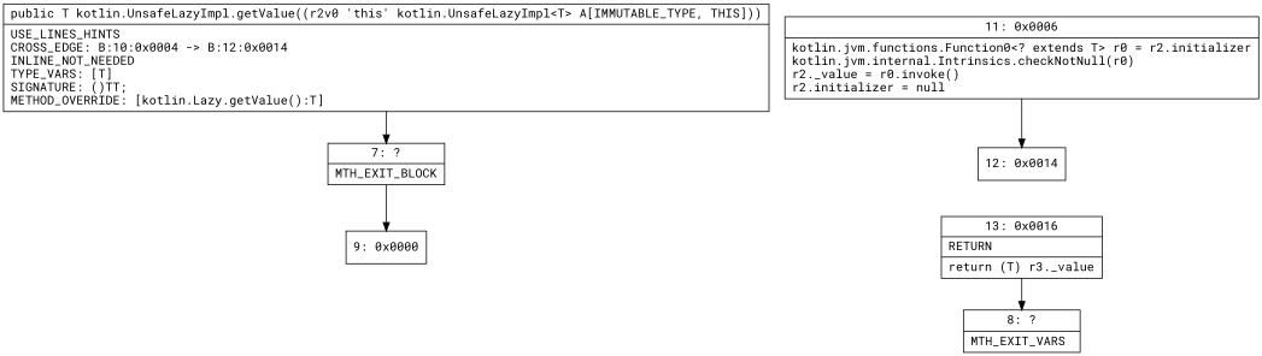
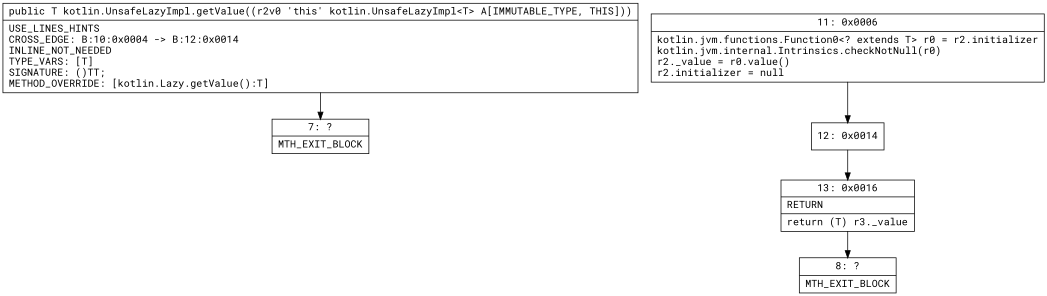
  digraph {
    fontname="Roboto Mono"
    node [fontname="Roboto Mono" shape=record]
    edge [fontname="Roboto Mono"]
    n1 [label="{7\:\ ?|MTH_EXIT_BLOCK\l}"]
-   n2 [label="{9\:\ 0x0000}"]
-   n3 [label="{11\:\ 0x0006|kotlin.jvm.functions.Function0\<? extends T\> r0 = r2.initializer\lkotlin.jvm.internal.Intrinsics.checkNotNull(r0)\lr2._value = r0.invoke()\lr2.initializer = null\l}"]
+   n3 [label="{11\:\ 0x0006|kotlin.jvm.functions.Function0\<? extends T\> r0 = r2.initializer\lkotlin.jvm.internal.Intrinsics.checkNotNull(r0)\lr2._value = r0.value()\lr2.initializer = null\l}"]
    n4 [label="{12\:\ 0x0014}"]
    n5 [label="{13\:\ 0x0016|RETURN\l|return (T) r3._value\l}"]
-   n6 [label="{8\:\ ?|MTH_EXIT_VARS\l}"]
+   n6 [label="{8\:\ ?|MTH_EXIT_BLOCK\l}"]
    n7 [label="{public T kotlin.UnsafeLazyImpl.getValue((r2v0 'this' kotlin.UnsafeLazyImpl\<T\> A[IMMUTABLE_TYPE, THIS]))  | USE_LINES_HINTS\lCROSS_EDGE: B:10:0x0004 \-\> B:12:0x0014\lINLINE_NOT_NEEDED\lTYPE_VARS: [T]\lSIGNATURE: ()TT;\lMETHOD_OVERRIDE: [kotlin.Lazy.getValue():T]\l}"]
-   n1 -> n2
    n3 -> n4
+   n4 -> n5
    n5 -> n6
    n7 -> n1
  }
